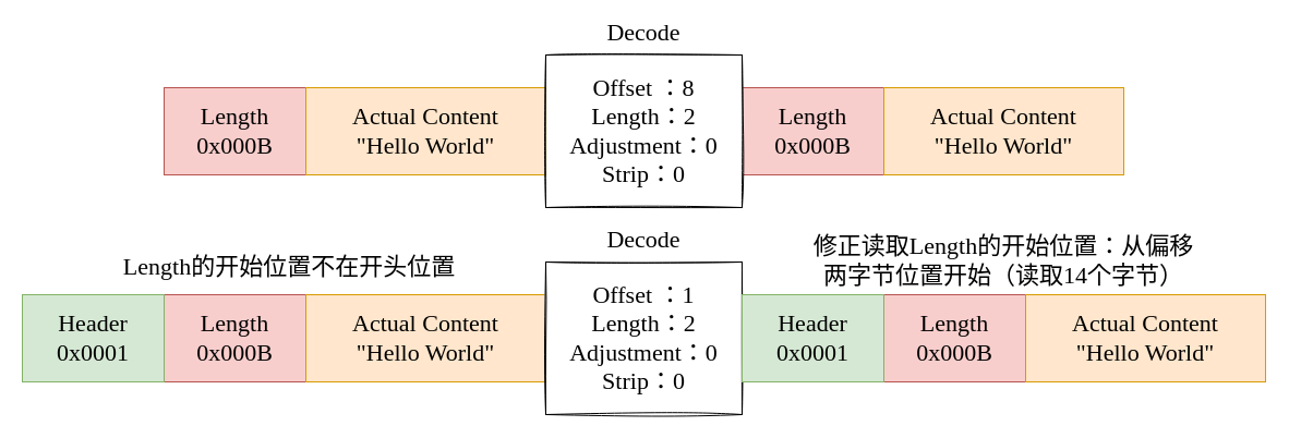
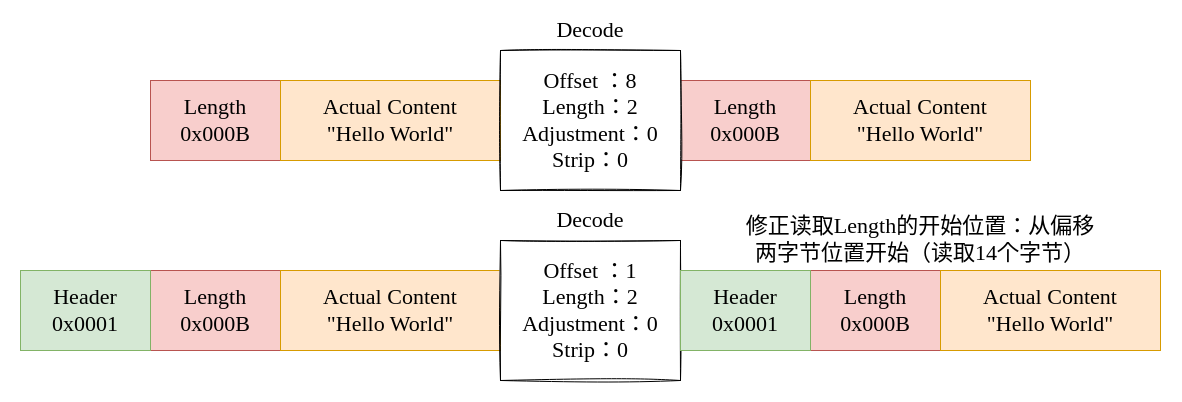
  <mxCell id="0" />
  <mxCell id="1" parent="0" />
  <mxCell id="2" value="" style="group" parent="1" vertex="1" connectable="0"><mxGeometry x="150" y="80" width="350" height="80" as="geometry" /></mxCell>
  <mxCell id="3" value="Length&lt;br style=&quot;font-size: 22px&quot;&gt;0x000B" style="rounded=0;whiteSpace=wrap;html=1;fontSize=22;fontFamily=Comic Sans MS;fillColor=#f8cecc;strokeColor=#b85450;" parent="2" vertex="1"><mxGeometry width="130" height="80" as="geometry" /></mxCell>
  <mxCell id="4" value="Actual Content&lt;br style=&quot;font-size: 22px&quot;&gt;&quot;Hello World&quot;" style="rounded=0;whiteSpace=wrap;html=1;fontSize=22;fontFamily=Comic Sans MS;fillColor=#ffe6cc;strokeColor=#d79b00;" parent="2" vertex="1"><mxGeometry x="130" width="220" height="80" as="geometry" /></mxCell>
  <mxCell id="5" value="Decode" style="text;html=1;strokeColor=none;fillColor=none;align=center;verticalAlign=middle;whiteSpace=wrap;rounded=0;glass=0;sketch=1;fontFamily=Comic Sans MS;fontSize=22;" parent="1" vertex="1"><mxGeometry x="570" y="20" width="40" height="20" as="geometry" /></mxCell>
  <mxCell id="6" value="" style="group" parent="1" vertex="1" connectable="0"><mxGeometry x="680" y="80" width="350" height="80" as="geometry" /></mxCell>
  <mxCell id="7" value="Length&lt;br style=&quot;font-size: 22px&quot;&gt;0x000B" style="rounded=0;whiteSpace=wrap;html=1;fontSize=22;fontFamily=Comic Sans MS;fillColor=#f8cecc;strokeColor=#b85450;" parent="6" vertex="1"><mxGeometry width="130" height="80" as="geometry" /></mxCell>
  <mxCell id="8" value="Actual Content&lt;br style=&quot;font-size: 22px&quot;&gt;&quot;Hello World&quot;" style="rounded=0;whiteSpace=wrap;html=1;fontSize=22;fontFamily=Comic Sans MS;fillColor=#ffe6cc;strokeColor=#d79b00;" parent="6" vertex="1"><mxGeometry x="130" width="220" height="80" as="geometry" /></mxCell>
  <mxCell id="9" value="" style="group" parent="1" vertex="1" connectable="0"><mxGeometry x="150" y="270" width="350" height="80" as="geometry" /></mxCell>
  <mxCell id="10" value="Length&lt;br style=&quot;font-size: 22px&quot;&gt;0x000B" style="rounded=0;whiteSpace=wrap;html=1;fontSize=22;fontFamily=Comic Sans MS;fillColor=#f8cecc;strokeColor=#b85450;" parent="9" vertex="1"><mxGeometry width="130" height="80" as="geometry" /></mxCell>
  <mxCell id="11" value="Actual Content&lt;br style=&quot;font-size: 22px&quot;&gt;&quot;Hello World&quot;" style="rounded=0;whiteSpace=wrap;html=1;fontSize=22;fontFamily=Comic Sans MS;fillColor=#ffe6cc;strokeColor=#d79b00;" parent="9" vertex="1"><mxGeometry x="130" width="220" height="80" as="geometry" /></mxCell>
  <mxCell id="12" value="&lt;span&gt;Offset ：1&lt;/span&gt;&lt;br&gt;&lt;span&gt;Length：2&lt;/span&gt;&lt;br&gt;&lt;span&gt;Adjustment：0&lt;/span&gt;&lt;br&gt;&lt;span&gt;Strip：0&lt;/span&gt;" style="rounded=0;whiteSpace=wrap;html=1;fontFamily=Comic Sans MS;fontSize=22;align=center;glass=0;sketch=1;" parent="1" vertex="1"><mxGeometry x="500" y="240" width="180" height="140" as="geometry" /></mxCell>
  <mxCell id="13" value="Decode" style="text;html=1;strokeColor=none;fillColor=none;align=center;verticalAlign=middle;whiteSpace=wrap;rounded=0;glass=0;sketch=1;fontFamily=Comic Sans MS;fontSize=22;" parent="1" vertex="1"><mxGeometry x="570" y="210" width="40" height="20" as="geometry" /></mxCell>
  <mxCell id="14" value="&lt;span&gt;Offset ：8&lt;/span&gt;&lt;br&gt;&lt;span&gt;Length：2&lt;/span&gt;&lt;br&gt;&lt;span&gt;Adjustment：0&lt;/span&gt;&lt;br&gt;&lt;span&gt;Strip：0&lt;/span&gt;" style="rounded=0;whiteSpace=wrap;html=1;fontFamily=Comic Sans MS;fontSize=22;align=center;glass=0;sketch=1;" parent="1" vertex="1"><mxGeometry x="500" y="50" width="180" height="140" as="geometry" /></mxCell>
  <mxCell id="15" value="" style="group" parent="1" vertex="1" connectable="0"><mxGeometry x="810" y="270" width="350" height="80" as="geometry" /></mxCell>
  <mxCell id="16" value="Length&lt;br style=&quot;font-size: 22px&quot;&gt;0x000B" style="rounded=0;whiteSpace=wrap;html=1;fontSize=22;fontFamily=Comic Sans MS;fillColor=#f8cecc;strokeColor=#b85450;" parent="15" vertex="1"><mxGeometry width="130" height="80" as="geometry" /></mxCell>
  <mxCell id="17" value="Actual Content&lt;br style=&quot;font-size: 22px&quot;&gt;&quot;Hello World&quot;" style="rounded=0;whiteSpace=wrap;html=1;fontSize=22;fontFamily=Comic Sans MS;fillColor=#ffe6cc;strokeColor=#d79b00;" parent="15" vertex="1"><mxGeometry x="130" width="220" height="80" as="geometry" /></mxCell>
  <mxCell id="18" value="Header&lt;br&gt;0x0001" style="rounded=0;whiteSpace=wrap;html=1;glass=0;sketch=0;fontFamily=Comic Sans MS;fontSize=22;align=center;fillColor=#d5e8d4;strokeColor=#82b366;" parent="1" vertex="1"><mxGeometry x="20" y="270" width="130" height="80" as="geometry" /></mxCell>
  <mxCell id="19" value="Header&lt;br&gt;0x0001" style="rounded=0;whiteSpace=wrap;html=1;glass=0;sketch=0;fontFamily=Comic Sans MS;fontSize=22;align=center;fillColor=#d5e8d4;strokeColor=#82b366;" parent="1" vertex="1"><mxGeometry x="680" y="270" width="130" height="80" as="geometry" /></mxCell>
  <mxCell id="20" value="修正读取Length的开始位置：从偏移两字节位置开始（读取14个字节）" style="text;html=1;strokeColor=none;fillColor=none;align=center;verticalAlign=middle;whiteSpace=wrap;rounded=0;glass=0;sketch=0;fontFamily=Comic Sans MS;fontSize=22;" parent="1" vertex="1"><mxGeometry x="740" y="209" width="360" height="60" as="geometry" /></mxCell>
- <mxCell id="21" value="Length的开始位置不在开头位置" style="text;html=1;strokeColor=none;fillColor=none;align=center;verticalAlign=middle;whiteSpace=wrap;rounded=0;glass=0;sketch=0;fontFamily=Comic Sans MS;fontSize=22;" parent="1" vertex="1"><mxGeometry x="100" y="230" width="330" height="30" as="geometry" /></mxCell>
